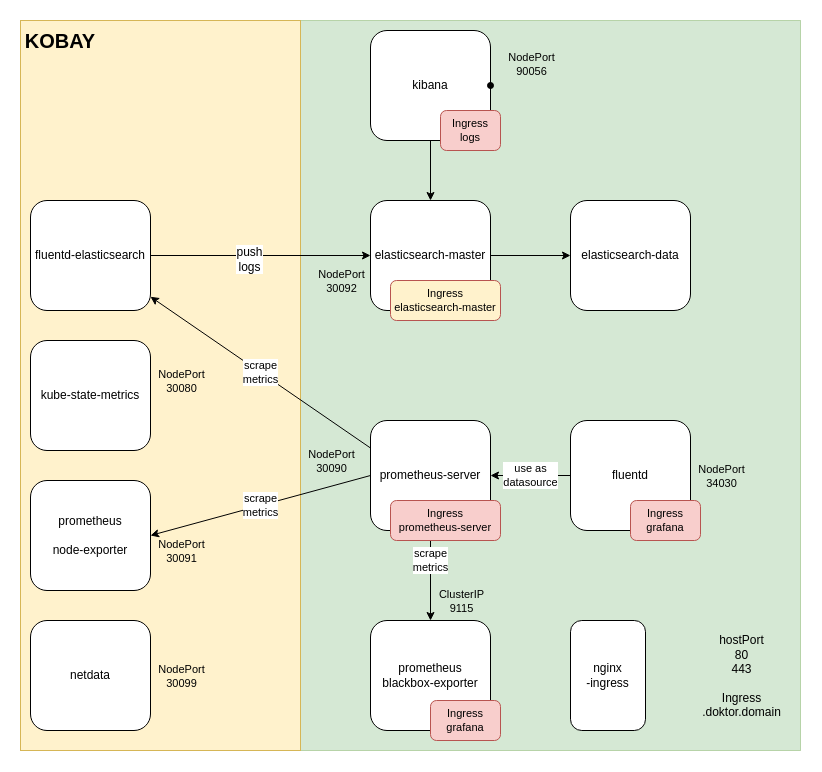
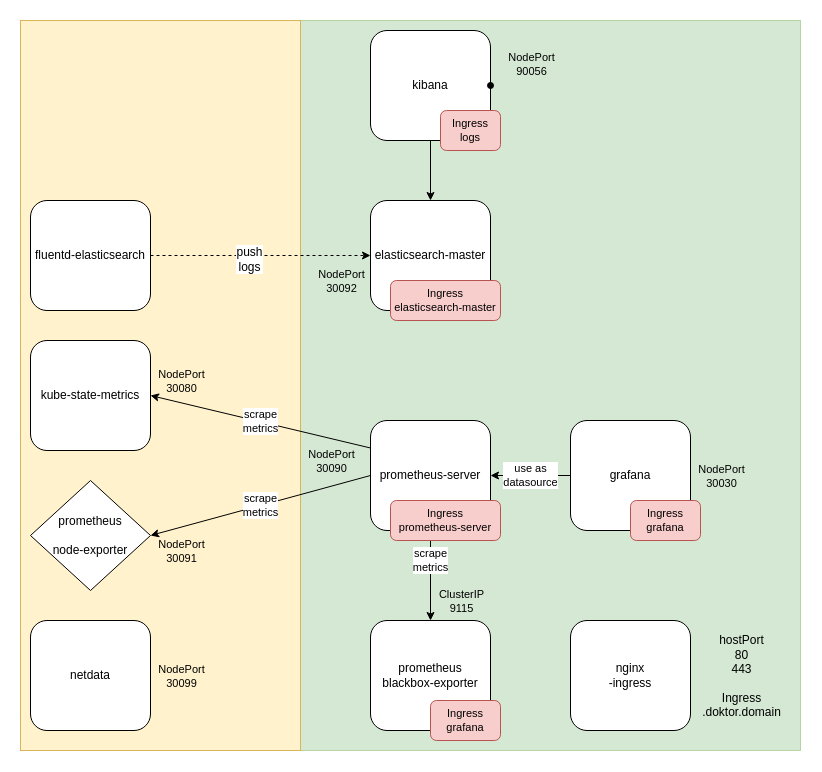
  <mxCell id="0" />
  <mxCell id="1" parent="0" />
  <mxCell id="2" value="" style="rounded=0;whiteSpace=wrap;html=1;fontSize=11;fillColor=#d5e8d4;strokeColor=#82b366;dashed=1;dashPattern=1 1;" vertex="1" parent="1"><mxGeometry x="300" y="20" width="500" height="730" as="geometry" /></mxCell>
  <mxCell id="3" value="" style="rounded=0;whiteSpace=wrap;html=1;fontSize=11;fillColor=#fff2cc;strokeColor=#d6b656;gradientColor=none;" vertex="1" parent="1"><mxGeometry x="20" y="20" width="280" height="730" as="geometry" /></mxCell>
  <mxCell id="4" value="kube-state-metrics" style="rounded=1;whiteSpace=wrap;html=1;" vertex="1" parent="1"><mxGeometry x="30" y="340" width="120" height="110" as="geometry" /></mxCell>
- <mxCell id="5" value="&lt;div&gt;prometheus&lt;/div&gt;&lt;div&gt;&lt;br&gt;&lt;/div&gt;&lt;div&gt;node-exporter&lt;br&gt;&lt;/div&gt;" style="rounded=1;whiteSpace=wrap;html=1;" vertex="1" parent="1"><mxGeometry x="30" y="480" width="120" height="110" as="geometry" /></mxCell>
+ <mxCell id="5" value="&lt;div&gt;prometheus&lt;/div&gt;&lt;div&gt;&lt;br&gt;&lt;/div&gt;&lt;div&gt;node-exporter&lt;br&gt;&lt;/div&gt;" style="rhombus;whiteSpace=wrap;html=1;" vertex="1" parent="1"><mxGeometry x="30" y="480" width="120" height="110" as="geometry" /></mxCell>
  <mxCell id="6" value="netdata" style="rounded=1;whiteSpace=wrap;html=1;" vertex="1" parent="1"><mxGeometry x="30" y="620" width="120" height="110" as="geometry" /></mxCell>
  <mxCell id="7" value="elasticsearch-master" style="rounded=1;whiteSpace=wrap;html=1;" vertex="1" parent="1"><mxGeometry x="370" y="200" width="120" height="110" as="geometry" /></mxCell>
- <mxCell id="8" value="&lt;div&gt;elasticsearch-data&lt;/div&gt;" style="rounded=1;whiteSpace=wrap;html=1;" vertex="1" parent="1"><mxGeometry x="570" y="200" width="120" height="110" as="geometry" /></mxCell>
  <mxCell id="9" value="prometheus-server" style="rounded=1;whiteSpace=wrap;html=1;" vertex="1" parent="1"><mxGeometry x="370" y="420" width="120" height="110" as="geometry" /></mxCell>
- <mxCell id="10" value="&lt;div&gt;fluentd&lt;/div&gt;" style="rounded=1;whiteSpace=wrap;html=1;" vertex="1" parent="1"><mxGeometry x="570" y="420" width="120" height="110" as="geometry" /></mxCell>
+ <mxCell id="10" value="&lt;div&gt;grafana&lt;/div&gt;" style="rounded=1;whiteSpace=wrap;html=1;" vertex="1" parent="1"><mxGeometry x="570" y="420" width="120" height="110" as="geometry" /></mxCell>
  <mxCell id="11" value="&lt;div&gt;prometheus&lt;/div&gt;&lt;div&gt;blackbox-exporter&lt;br&gt;&lt;/div&gt;" style="rounded=1;whiteSpace=wrap;html=1;" vertex="1" parent="1"><mxGeometry x="370" y="620" width="120" height="110" as="geometry" /></mxCell>
  <mxCell id="12" value="fluentd-elasticsearch" style="rounded=1;whiteSpace=wrap;html=1;" vertex="1" parent="1"><mxGeometry x="30" y="200" width="120" height="110" as="geometry" /></mxCell>
- <mxCell id="13" value="" style="endArrow=classic;html=1;exitX=1;exitY=0.5;exitDx=0;exitDy=0;entryX=0;entryY=0.5;entryDx=0;entryDy=0;" edge="1" parent="1" source="12" target="7"><mxGeometry width="50" height="50" relative="1" as="geometry"><mxPoint x="160" y="90" as="sourcePoint" /><mxPoint x="210" y="40" as="targetPoint" /></mxGeometry></mxCell>
+ <mxCell id="13" value="" style="endArrow=classic;html=1;exitX=1;exitY=0.5;exitDx=0;exitDy=0;entryX=0;entryY=0.5;entryDx=0;entryDy=0;dashed=1;" edge="1" parent="1" source="12" target="7"><mxGeometry width="50" height="50" relative="1" as="geometry"><mxPoint x="160" y="90" as="sourcePoint" /><mxPoint x="210" y="40" as="targetPoint" /></mxGeometry></mxCell>
  <mxCell id="14" value="&lt;div&gt;push&lt;/div&gt;&lt;div&gt;logs&lt;br&gt;&lt;/div&gt;" style="text;html=1;align=center;verticalAlign=middle;resizable=0;points=[];labelBackgroundColor=#ffffff;" vertex="1" connectable="0" parent="13"><mxGeometry x="-0.109" y="-3" relative="1" as="geometry"><mxPoint as="offset" /></mxGeometry></mxCell>
  <mxCell id="15" value="&lt;div style=&quot;font-size: 11px&quot;&gt;&lt;font style=&quot;font-size: 11px&quot;&gt;NodePort&lt;/font&gt;&lt;/div&gt;&lt;div style=&quot;font-size: 11px&quot;&gt;&lt;font style=&quot;font-size: 11px&quot;&gt;30092&lt;br&gt;&lt;/font&gt;&lt;/div&gt;" style="text;html=1;align=center;verticalAlign=middle;resizable=0;points=[];labelBackgroundColor=none;" vertex="1" connectable="0" parent="13"><mxGeometry x="0.818" relative="1" as="geometry"><mxPoint x="-10" y="25" as="offset" /></mxGeometry></mxCell>
- <mxCell id="16" value="&lt;div&gt;scrape&lt;/div&gt;&lt;div&gt;metrics&lt;/div&gt;" style="endArrow=classic;html=1;exitX=0;exitY=0.25;exitDx=0;exitDy=0;" edge="1" parent="1" source="9" target="12"><mxGeometry width="50" height="50" relative="1" as="geometry"><mxPoint x="30" y="950" as="sourcePoint" /><mxPoint x="80" y="900" as="targetPoint" /></mxGeometry></mxCell>
+ <mxCell id="16" value="&lt;div&gt;scrape&lt;/div&gt;&lt;div&gt;metrics&lt;/div&gt;" style="endArrow=classic;html=1;entryX=1;entryY=0.5;entryDx=0;entryDy=0;exitX=0;exitY=0.25;exitDx=0;exitDy=0;" edge="1" parent="1" source="9" target="4"><mxGeometry width="50" height="50" relative="1" as="geometry"><mxPoint x="30" y="950" as="sourcePoint" /><mxPoint x="80" y="900" as="targetPoint" /></mxGeometry></mxCell>
  <mxCell id="17" value="&lt;div&gt;scrape&lt;/div&gt;&lt;div&gt;metrics&lt;/div&gt;" style="endArrow=classic;html=1;entryX=1;entryY=0.5;entryDx=0;entryDy=0;exitX=0;exitY=0.5;exitDx=0;exitDy=0;" edge="1" parent="1" source="9" target="5"><mxGeometry width="50" height="50" relative="1" as="geometry"><mxPoint x="330" y="480" as="sourcePoint" /><mxPoint x="380" y="430" as="targetPoint" /></mxGeometry></mxCell>
  <mxCell id="18" value="&lt;div&gt;scrape&lt;/div&gt;&lt;div&gt;metrics&lt;br&gt;&lt;/div&gt;" style="endArrow=classic;html=1;entryX=0.5;entryY=0;entryDx=0;entryDy=0;exitX=0.5;exitY=1;exitDx=0;exitDy=0;" edge="1" parent="1" source="9" target="11"><mxGeometry x="-0.333" width="50" height="50" relative="1" as="geometry"><mxPoint x="380" y="485" as="sourcePoint" /><mxPoint x="160" y="545" as="targetPoint" /><mxPoint as="offset" /></mxGeometry></mxCell>
  <mxCell id="19" value="&lt;div&gt;use as&lt;/div&gt;&lt;div&gt;datasource&lt;br&gt;&lt;/div&gt;" style="endArrow=classic;html=1;entryX=1;entryY=0.5;entryDx=0;entryDy=0;exitX=0;exitY=0.5;exitDx=0;exitDy=0;labelBackgroundColor=#ffffff;" edge="1" parent="1" source="10" target="9"><mxGeometry width="50" height="50" relative="1" as="geometry"><mxPoint x="620" y="620" as="sourcePoint" /><mxPoint x="670" y="570" as="targetPoint" /></mxGeometry></mxCell>
- <mxCell id="20" value="" style="endArrow=classic;html=1;entryX=0;entryY=0.5;entryDx=0;entryDy=0;exitX=1;exitY=0.5;exitDx=0;exitDy=0;" edge="1" parent="1" source="7" target="8"><mxGeometry width="50" height="50" relative="1" as="geometry"><mxPoint x="390" y="150" as="sourcePoint" /><mxPoint x="440" y="100" as="targetPoint" /></mxGeometry></mxCell>
  <mxCell id="21" value="&lt;div style=&quot;font-size: 11px&quot;&gt;NodePort&lt;/div&gt;&lt;div style=&quot;font-size: 11px&quot;&gt;30090&lt;/div&gt;" style="text;html=1;align=center;verticalAlign=middle;resizable=0;points=[];labelBackgroundColor=none;fontSize=11;" vertex="1" connectable="0" parent="1"><mxGeometry x="350" y="460" as="geometry"><mxPoint x="-20" as="offset" /></mxGeometry></mxCell>
  <mxCell id="22" value="&lt;div style=&quot;font-size: 11px&quot;&gt;&lt;font style=&quot;font-size: 11px&quot;&gt;ClusterIP&lt;/font&gt;&lt;/div&gt;&lt;div style=&quot;font-size: 11px&quot;&gt;&lt;font style=&quot;font-size: 11px&quot;&gt;9115&lt;/font&gt;&lt;br&gt;&lt;/div&gt;" style="text;html=1;align=center;verticalAlign=middle;resizable=0;points=[];labelBackgroundColor=none;" vertex="1" connectable="0" parent="1"><mxGeometry x="480" y="600" as="geometry"><mxPoint x="-20" as="offset" /></mxGeometry></mxCell>
  <mxCell id="23" value="&lt;div style=&quot;font-size: 11px&quot;&gt;NodePort&lt;/div&gt;&lt;div style=&quot;font-size: 11px&quot;&gt;30080&lt;br style=&quot;font-size: 11px&quot;&gt;&lt;/div&gt;" style="text;html=1;align=center;verticalAlign=middle;resizable=0;points=[];labelBackgroundColor=none;fontSize=11;" vertex="1" connectable="0" parent="1"><mxGeometry x="200" y="380" as="geometry"><mxPoint x="-20" as="offset" /></mxGeometry></mxCell>
  <mxCell id="24" value="&lt;div style=&quot;font-size: 11px&quot;&gt;NodePort&lt;/div&gt;&lt;div style=&quot;font-size: 11px&quot;&gt;30091&lt;br style=&quot;font-size: 11px&quot;&gt;&lt;/div&gt;" style="text;html=1;align=center;verticalAlign=middle;resizable=0;points=[];labelBackgroundColor=none;fontSize=11;" vertex="1" connectable="0" parent="1"><mxGeometry x="200" y="550" as="geometry"><mxPoint x="-20" as="offset" /></mxGeometry></mxCell>
  <mxCell id="25" value="" style="endArrow=none;html=1;fontSize=11;exitX=1;exitY=0.5;exitDx=0;exitDy=0;endFill=0;startArrow=oval;startFill=1;" edge="1" parent="1" source="6"><mxGeometry width="50" height="50" relative="1" as="geometry"><mxPoint x="200" y="710" as="sourcePoint" /><mxPoint x="150" y="675" as="targetPoint" /></mxGeometry></mxCell>
  <mxCell id="26" value="&lt;div style=&quot;font-size: 11px&quot;&gt;NodePort&lt;/div&gt;&lt;div style=&quot;font-size: 11px&quot;&gt;30099&lt;br style=&quot;font-size: 11px&quot;&gt;&lt;/div&gt;" style="text;html=1;align=center;verticalAlign=middle;resizable=0;points=[];labelBackgroundColor=none;fontSize=11;" vertex="1" connectable="0" parent="1"><mxGeometry x="200" y="675" as="geometry"><mxPoint x="-20" as="offset" /></mxGeometry></mxCell>
  <mxCell id="27" value="" style="endArrow=none;html=1;fontSize=11;exitX=1;exitY=0.5;exitDx=0;exitDy=0;startArrow=oval;startFill=1;" edge="1" parent="1" source="10"><mxGeometry width="50" height="50" relative="1" as="geometry"><mxPoint x="720" y="480" as="sourcePoint" /><mxPoint x="690" y="475" as="targetPoint" /></mxGeometry></mxCell>
- <mxCell id="28" value="&lt;div style=&quot;font-size: 11px&quot;&gt;NodePort&lt;/div&gt;&lt;div style=&quot;font-size: 11px&quot;&gt;34030&lt;br style=&quot;font-size: 11px&quot;&gt;&lt;/div&gt;" style="text;html=1;align=center;verticalAlign=middle;resizable=0;points=[];labelBackgroundColor=none;fontSize=11;" vertex="1" connectable="0" parent="1"><mxGeometry x="740" y="475" as="geometry"><mxPoint x="-20" as="offset" /></mxGeometry></mxCell>
+ <mxCell id="28" value="&lt;div style=&quot;font-size: 11px&quot;&gt;NodePort&lt;/div&gt;&lt;div style=&quot;font-size: 11px&quot;&gt;30030&lt;br style=&quot;font-size: 11px&quot;&gt;&lt;/div&gt;" style="text;html=1;align=center;verticalAlign=middle;resizable=0;points=[];labelBackgroundColor=none;fontSize=11;" vertex="1" connectable="0" parent="1"><mxGeometry x="740" y="475" as="geometry"><mxPoint x="-20" as="offset" /></mxGeometry></mxCell>
  <mxCell id="29" value="kibana" style="rounded=1;whiteSpace=wrap;html=1;" vertex="1" parent="1"><mxGeometry x="370" y="30" width="120" height="110" as="geometry" /></mxCell>
  <mxCell id="30" value="&lt;div style=&quot;font-size: 11px&quot;&gt;NodePort&lt;/div&gt;&lt;div style=&quot;font-size: 11px&quot;&gt;90056&lt;/div&gt;" style="text;html=1;align=center;verticalAlign=middle;resizable=0;points=[];labelBackgroundColor=none;fontSize=11;" vertex="1" connectable="0" parent="1"><mxGeometry x="530" y="50" as="geometry"><mxPoint y="13" as="offset" /></mxGeometry></mxCell>
  <mxCell id="31" value="" style="endArrow=classic;html=1;fontSize=11;entryX=0.5;entryY=0;entryDx=0;entryDy=0;exitX=0.5;exitY=1;exitDx=0;exitDy=0;" edge="1" parent="1" source="29" target="7"><mxGeometry width="50" height="50" relative="1" as="geometry"><mxPoint x="260" y="130" as="sourcePoint" /><mxPoint x="310" y="80" as="targetPoint" /></mxGeometry></mxCell>
  <mxCell id="32" value="" style="endArrow=oval;html=1;fontSize=11;exitX=1;exitY=0.5;exitDx=0;exitDy=0;startArrow=none;startFill=0;endFill=1;entryX=1;entryY=0.5;entryDx=0;entryDy=0;" edge="1" parent="1" source="29" target="29"><mxGeometry width="50" height="50" relative="1" as="geometry"><mxPoint x="600" y="-10" as="sourcePoint" /><mxPoint x="490" y="120" as="targetPoint" /><Array as="points"><mxPoint x="490" y="120" /></Array></mxGeometry></mxCell>
- <mxCell id="33" value="&lt;b&gt;&lt;font style=&quot;font-size: 20px&quot;&gt;KOBAY&lt;/font&gt;&lt;/b&gt;" style="text;html=1;strokeColor=none;fillColor=none;align=center;verticalAlign=middle;whiteSpace=wrap;rounded=0;labelBackgroundColor=none;fontSize=11;" vertex="1" parent="1"><mxGeometry x="40" y="30" width="40" height="20" as="geometry" /></mxCell>
- <mxCell id="34" value="&lt;div&gt;nginx&lt;/div&gt;&lt;div&gt;-ingress&lt;/div&gt;" style="rounded=1;whiteSpace=wrap;html=1;" vertex="1" parent="1"><mxGeometry x="570" y="620" width="75" height="110" as="geometry" /></mxCell>
+ <mxCell id="34" value="&lt;div&gt;nginx&lt;/div&gt;&lt;div&gt;-ingress&lt;/div&gt;" style="rounded=1;whiteSpace=wrap;html=1;" vertex="1" parent="1"><mxGeometry x="570" y="620" width="120" height="110" as="geometry" /></mxCell>
  <mxCell id="35" value="hostPort&lt;br&gt;80&lt;br&gt;&lt;div&gt;443&lt;/div&gt;&lt;div&gt;&lt;br&gt;&lt;/div&gt;&lt;div&gt;&lt;div&gt;Ingress&lt;/div&gt;.doktor.domain&lt;/div&gt;" style="text;html=1;align=center;verticalAlign=middle;resizable=0;points=[];labelBackgroundColor=none;" vertex="1" connectable="0" parent="1"><mxGeometry x="760" y="675" as="geometry"><mxPoint x="-20" as="offset" /></mxGeometry></mxCell>
  <mxCell id="36" value="" style="endArrow=none;html=1;dashed=1;dashPattern=1 1;labelBackgroundColor=#ffffff;fontSize=11;exitX=1;exitY=0.5;exitDx=0;exitDy=0;entryX=1;entryY=0.5;entryDx=0;entryDy=0;startArrow=oval;startFill=1;" edge="1" parent="1" source="34" target="34"><mxGeometry width="50" height="50" relative="1" as="geometry"><mxPoint x="1030" y="660" as="sourcePoint" /><mxPoint x="1080" y="610" as="targetPoint" /></mxGeometry></mxCell>
  <mxCell id="37" value="&lt;div&gt;Ingress&lt;/div&gt;&lt;div&gt;logs&lt;br&gt;&lt;/div&gt;" style="rounded=1;whiteSpace=wrap;html=1;labelBackgroundColor=none;fillColor=#f8cecc;fontSize=11;strokeColor=#b85450;" vertex="1" parent="1"><mxGeometry x="440" y="110" width="60" height="40" as="geometry" /></mxCell>
- <mxCell id="38" value="&lt;div&gt;Ingress&lt;/div&gt;&lt;div&gt;elasticsearch-master&lt;br&gt;&lt;/div&gt;" style="rounded=1;whiteSpace=wrap;html=1;labelBackgroundColor=none;fillColor=#fff2cc;fontSize=11;strokeColor=#b85450;" vertex="1" parent="1"><mxGeometry x="390" y="280" width="110" height="40" as="geometry" /></mxCell>
+ <mxCell id="38" value="&lt;div&gt;Ingress&lt;/div&gt;&lt;div&gt;elasticsearch-master&lt;br&gt;&lt;/div&gt;" style="rounded=1;whiteSpace=wrap;html=1;labelBackgroundColor=none;fillColor=#f8cecc;fontSize=11;strokeColor=#b85450;" vertex="1" parent="1"><mxGeometry x="390" y="280" width="110" height="40" as="geometry" /></mxCell>
  <mxCell id="39" value="&lt;div&gt;Ingress&lt;/div&gt;&lt;div&gt;prometheus-server&lt;br&gt;&lt;/div&gt;" style="rounded=1;whiteSpace=wrap;html=1;labelBackgroundColor=none;fillColor=#f8cecc;fontSize=11;strokeColor=#b85450;" vertex="1" parent="1"><mxGeometry x="390" y="500" width="110" height="40" as="geometry" /></mxCell>
  <mxCell id="40" value="&lt;div&gt;Ingress&lt;/div&gt;&lt;div&gt;grafana&lt;br&gt;&lt;/div&gt;" style="rounded=1;whiteSpace=wrap;html=1;labelBackgroundColor=none;fillColor=#f8cecc;fontSize=11;strokeColor=#b85450;" vertex="1" parent="1"><mxGeometry x="630" y="500" width="70" height="40" as="geometry" /></mxCell>
  <mxCell id="41" value="&lt;div&gt;Ingress&lt;/div&gt;&lt;div&gt;grafana&lt;br&gt;&lt;/div&gt;" style="rounded=1;whiteSpace=wrap;html=1;labelBackgroundColor=none;fillColor=#f8cecc;fontSize=11;strokeColor=#b85450;" vertex="1" parent="1"><mxGeometry x="430" y="700" width="70" height="40" as="geometry" /></mxCell>
